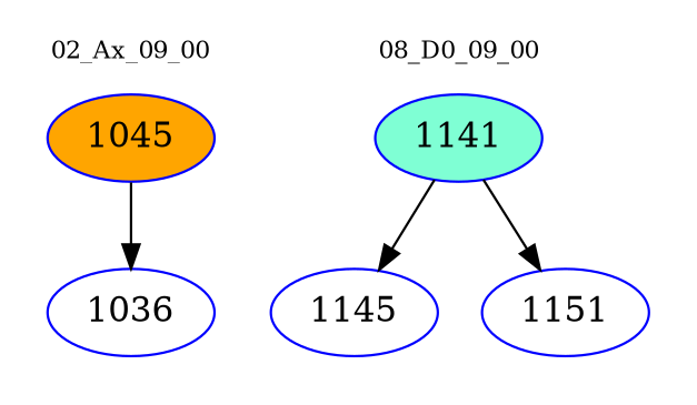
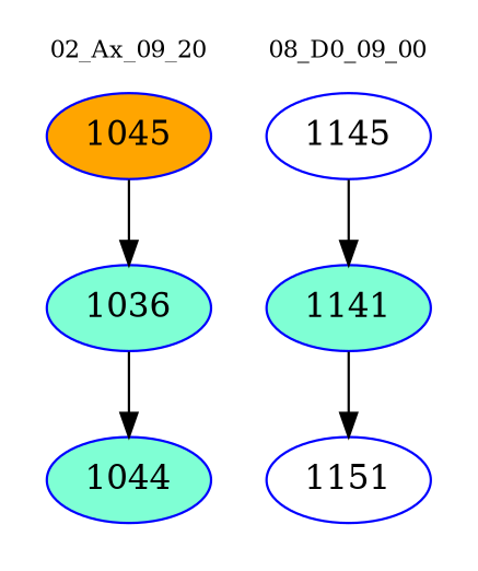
  digraph {
    node [color=blue fillcolor=white style=filled]
    edge [color=black]
    n1 [fillcolor=orange label=1045]
-   n2 [label=1036]
+   n2 [fillcolor=aquamarine label=1036]
+   n3 [fillcolor=aquamarine label=1044]
    n4 [label=1145]
    n5 [fillcolor=aquamarine label=1141]
    n6 [label=1151]
    subgraph cluster_1 {
      color=white
      fontsize=10
-     label="02_Ax_09_00"
+     label="02_Ax_09_20"
      n1
      n2
+     n3
    }
    subgraph cluster_2 {
      color=white
      fontsize=10
      label="08_D0_09_00"
      n4
      n5
      n6
    }
    n1 -> n2
-   n5 -> n4
+   n2 -> n3
+   n4 -> n5
    n5 -> n6
  }
